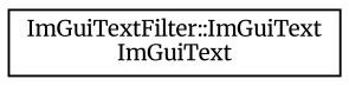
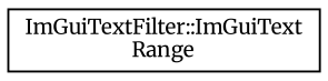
  digraph {
    rankdir=TB
    fontname=Merriweather
-   n1 [color=black fillcolor=white fontname=Merriweather fontsize=10 height=0.2 label="ImGuiTextFilter::ImGuiText\lImGuiText" shape=record style=filled width=0.4]
+   n1 [color=black fillcolor=white fontname=Merriweather fontsize=10 height=0.2 label="ImGuiTextFilter::ImGuiText\lRange" shape=record style=filled width=0.4]
  }
